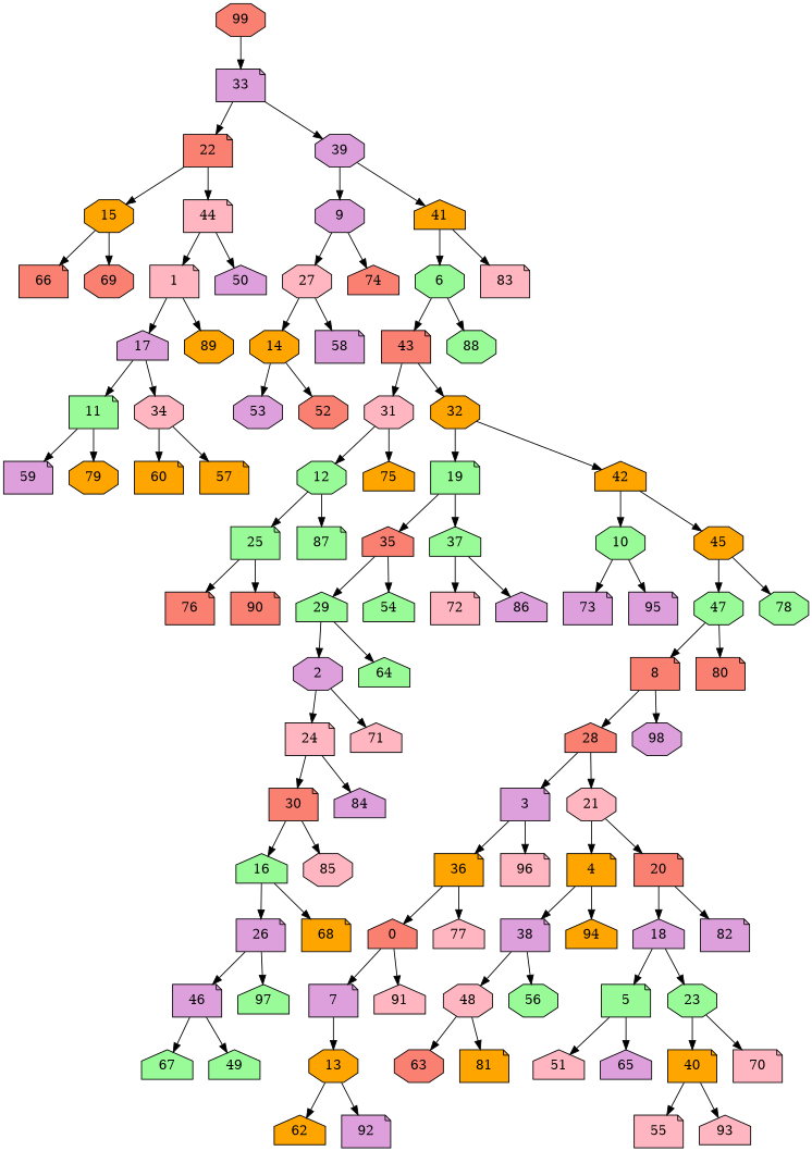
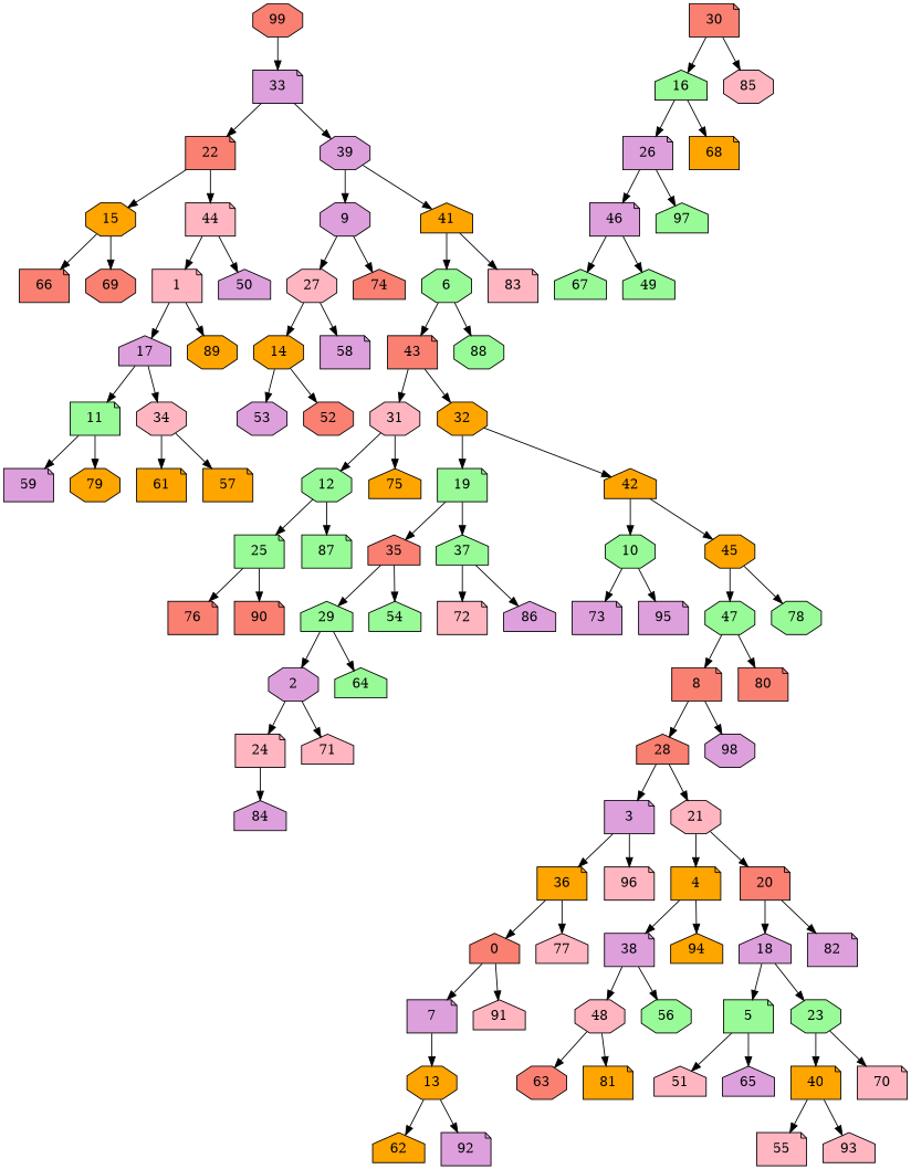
  digraph {
    node [fillcolor=plum shape=note style=filled]
    n1 [fillcolor=salmon label=0 shape=house]
    n2 [label=7]
    n3 [fillcolor=lightpink label=91 shape=house]
    n4 [fillcolor=orange label=13 shape=octagon]
    n5 [fillcolor=lightpink label=1]
    n6 [label=17 shape=house]
    n7 [fillcolor=orange label=89 shape=octagon]
    n8 [fillcolor=palegreen label=11]
    n9 [fillcolor=lightpink label=34 shape=octagon]
    n10 [label=2 shape=octagon]
    n11 [fillcolor=lightpink label=24]
    n12 [fillcolor=lightpink label=71 shape=house]
    n13 [fillcolor=salmon label=30]
    n14 [label=84 shape=house]
    n15 [label=3]
    n16 [fillcolor=orange label=36]
    n17 [fillcolor=lightpink label=96]
    n18 [fillcolor=lightpink label=77 shape=house]
    n19 [fillcolor=orange label=4]
    n20 [label=38]
    n21 [fillcolor=orange label=94 shape=house]
    n22 [fillcolor=lightpink label=48 shape=octagon]
    n23 [fillcolor=palegreen label=56 shape=octagon]
    n24 [fillcolor=palegreen label=5]
    n25 [fillcolor=lightpink label=51 shape=house]
    n26 [label=65 shape=house]
    n27 [fillcolor=palegreen label=6 shape=octagon]
    n28 [fillcolor=salmon label=43]
    n29 [fillcolor=palegreen label=88 shape=octagon]
    n30 [fillcolor=lightpink label=31 shape=octagon]
    n31 [fillcolor=orange label=32 shape=octagon]
    n32 [fillcolor=orange label=62 shape=house]
    n33 [label=92]
    n34 [fillcolor=salmon label=8]
    n35 [fillcolor=salmon label=28 shape=house]
    n36 [label=98 shape=octagon]
    n37 [fillcolor=lightpink label=21 shape=octagon]
    n38 [label=9 shape=octagon]
    n39 [fillcolor=lightpink label=27 shape=octagon]
    n40 [fillcolor=salmon label=74 shape=house]
    n41 [fillcolor=orange label=14 shape=octagon]
    n42 [label=58]
    n43 [fillcolor=palegreen label=10 shape=octagon]
    n44 [label=73]
    n45 [label=95]
    n46 [label=59]
    n47 [fillcolor=orange label=79 shape=octagon]
    n48 [fillcolor=palegreen label=12 shape=octagon]
    n49 [fillcolor=palegreen label=25]
    n50 [fillcolor=palegreen label=87]
    n51 [fillcolor=salmon label=76]
    n52 [fillcolor=salmon label=90]
    n53 [label=53 shape=octagon]
    n54 [fillcolor=salmon label=52 shape=octagon]
    n55 [fillcolor=orange label=15 shape=octagon]
    n56 [fillcolor=salmon label=66]
    n57 [fillcolor=salmon label=69 shape=octagon]
    n58 [fillcolor=palegreen label=16 shape=house]
    n59 [label=26]
    n60 [fillcolor=orange label=68]
    n61 [label=46]
    n62 [fillcolor=palegreen label=97 shape=house]
-   n63 [fillcolor=orange label=60]
+   n63 [fillcolor=orange label=61]
    n64 [fillcolor=orange label=57]
    n65 [label=18 shape=house]
    n66 [fillcolor=palegreen label=23 shape=octagon]
    n67 [fillcolor=orange label=40]
    n68 [fillcolor=lightpink label=70]
    n69 [fillcolor=palegreen label=19]
    n70 [fillcolor=salmon label=35 shape=house]
    n71 [fillcolor=palegreen label=37 shape=house]
    n72 [fillcolor=palegreen label=29 shape=house]
    n73 [fillcolor=palegreen label=54 shape=house]
    n74 [fillcolor=lightpink label=72]
    n75 [label=86 shape=house]
    n76 [fillcolor=salmon label=20]
    n77 [label=82]
    n78 [fillcolor=salmon label=22]
    n79 [fillcolor=lightpink label=44]
    n80 [label=50 shape=house]
    n81 [fillcolor=lightpink label=55]
    n82 [fillcolor=lightpink label=93 shape=house]
    n83 [fillcolor=lightpink label=85 shape=octagon]
    n84 [fillcolor=palegreen label=67 shape=house]
    n85 [fillcolor=palegreen label=49 shape=house]
    n86 [fillcolor=palegreen label=64 shape=house]
    n87 [fillcolor=orange label=75 shape=house]
    n88 [fillcolor=orange label=42 shape=house]
    n89 [fillcolor=orange label=45 shape=octagon]
    n90 [label=33]
    n91 [label=39 shape=octagon]
    n92 [fillcolor=orange label=41 shape=house]
    n93 [fillcolor=salmon label=63 shape=octagon]
    n94 [fillcolor=orange label=81]
    n95 [fillcolor=lightpink label=83]
    n96 [fillcolor=palegreen label=47 shape=octagon]
    n97 [fillcolor=palegreen label=78 shape=octagon]
    n98 [fillcolor=salmon label=80]
    n99 [fillcolor=salmon label=99 shape=octagon]
    n1 -> n2
    n1 -> n3
    n2 -> n4
    n4 -> n32
    n4 -> n33
    n5 -> n6
    n5 -> n7
    n6 -> n8
    n6 -> n9
    n8 -> n46
    n8 -> n47
    n9 -> n63
    n9 -> n64
    n10 -> n11
    n10 -> n12
-   n11 -> n13
    n11 -> n14
    n13 -> n58
    n13 -> n83
    n15 -> n16
    n15 -> n17
    n16 -> n1
    n16 -> n18
    n19 -> n20
    n19 -> n21
    n20 -> n22
    n20 -> n23
    n22 -> n93
    n22 -> n94
    n24 -> n25
    n24 -> n26
    n27 -> n28
    n27 -> n29
    n28 -> n30
    n28 -> n31
    n30 -> n48
    n30 -> n87
    n31 -> n69
    n31 -> n88
    n34 -> n35
    n34 -> n36
    n35 -> n15
    n35 -> n37
    n37 -> n19
    n37 -> n76
    n38 -> n39
    n38 -> n40
    n39 -> n41
    n39 -> n42
    n41 -> n53
    n41 -> n54
    n43 -> n44
    n43 -> n45
    n48 -> n49
    n48 -> n50
    n49 -> n51
    n49 -> n52
    n55 -> n56
    n55 -> n57
    n58 -> n59
    n58 -> n60
    n59 -> n61
    n59 -> n62
    n61 -> n84
    n61 -> n85
    n65 -> n24
    n65 -> n66
    n66 -> n67
    n66 -> n68
    n67 -> n81
    n67 -> n82
    n69 -> n70
    n69 -> n71
    n70 -> n72
    n70 -> n73
    n71 -> n74
    n71 -> n75
    n72 -> n10
    n72 -> n86
    n76 -> n65
    n76 -> n77
    n78 -> n55
    n78 -> n79
    n79 -> n5
    n79 -> n80
    n88 -> n43
    n88 -> n89
    n89 -> n96
    n89 -> n97
    n90 -> n78
    n90 -> n91
    n91 -> n38
    n91 -> n92
    n92 -> n27
    n92 -> n95
    n96 -> n34
    n96 -> n98
    n99 -> n90
  }
